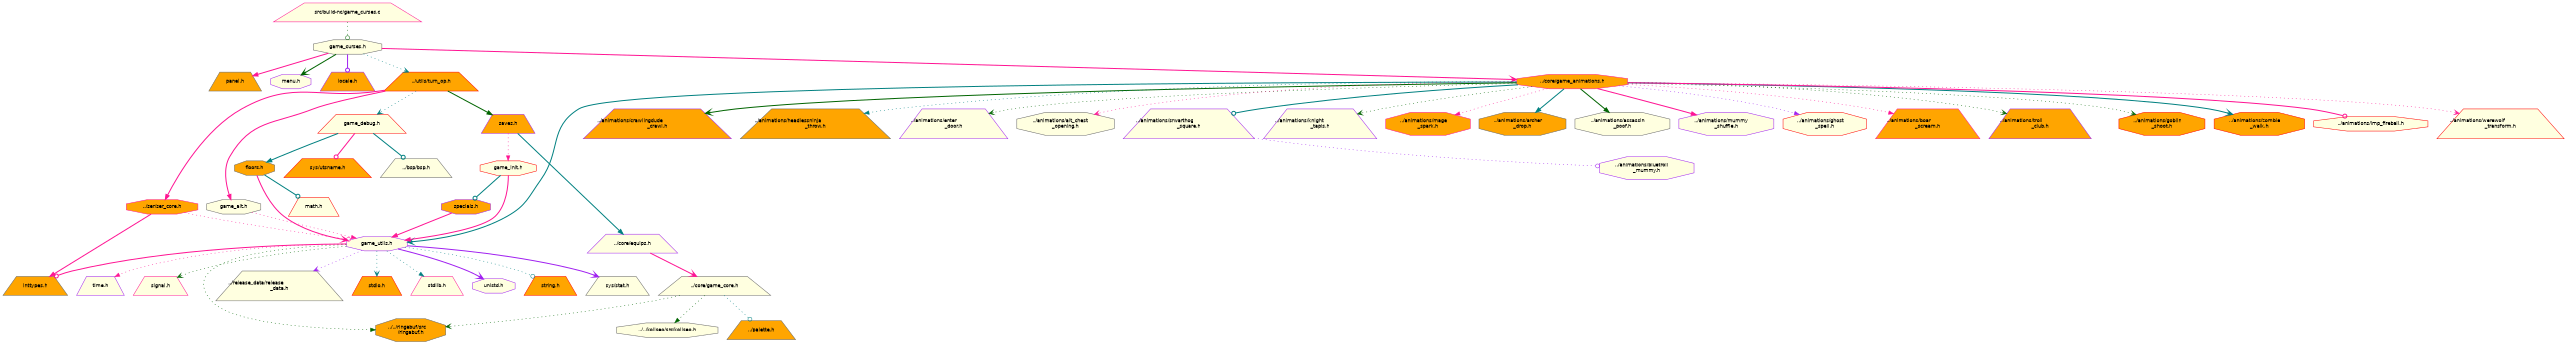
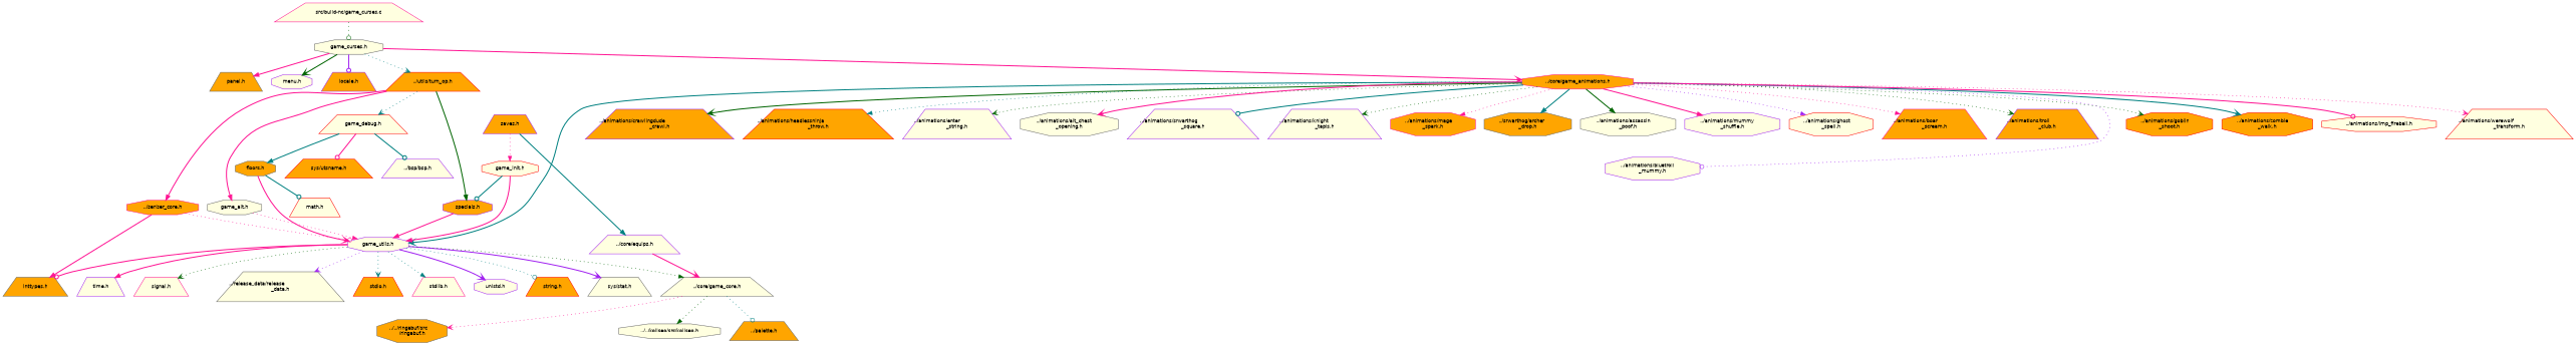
  digraph {
    fontname="DejaVu Sans"
    node [color=gray40 fillcolor=lightyellow fontname="DejaVu Sans" fontsize=10 shape=trapezium style=filled]
    edge [arrowhead=normal color=deeppink fontname="DejaVu Sans" fontsize=10 labelfontname=Helvetica labelfontsize=10 style=bold]
    n1 [color=deeppink fontcolor=black height=0.2 label="src/build-nc/game_curses.c" width=0.4]
    n2 [height=0.2 label="game_curses.h" shape=octagon width=0.4]
    n3 [fillcolor=orange height=0.2 label="panel.h" width=0.4]
    n4 [color=purple height=0.2 label="menu.h" shape=octagon width=0.4]
    n5 [color=purple fillcolor=orange height=0.2 label="locale.h" width=0.4]
    n6 [color=red fillcolor=orange height=0.2 label="../utils/turn_op.h" width=0.4]
    n7 [color=deeppink fillcolor=orange height=0.2 label="../core/game_animations.h" shape=octagon width=0.4]
    n8 [color=red height=0.2 label="game_debug.h" width=0.4]
    n9 [height=0.2 label="game_alt.h" shape=octagon width=0.4]
    n10 [color=purple fillcolor=orange height=0.2 label="saves.h" width=0.4]
    n11 [color=deeppink fillcolor=orange height=0.2 label="../ser/ser_core.h" shape=octagon width=0.4]
    n12 [color=purple height=0.2 label="game_utils.h" shape=octagon width=0.4]
    n13 [color=purple height=0.2 label="../animations/knight\l_tapis.h" width=0.4]
    n14 [color=deeppink fillcolor=orange height=0.2 label="../animations/mage\l_spark.h" shape=octagon width=0.4]
-   n15 [fillcolor=orange height=0.2 label="../animations/archer\l_drop.h" shape=octagon width=0.4]
+   n15 [fillcolor=orange height=0.2 label="../srwarthog/archer\l_drop.h" shape=octagon width=0.4]
    n16 [height=0.2 label="../animations/assassin\l_poof.h" shape=octagon width=0.4]
    n17 [color=purple height=0.2 label="../animations/mummy\l_shuffle.h" shape=octagon width=0.4]
    n18 [color=red height=0.2 label="../animations/ghost\l_spell.h" shape=octagon width=0.4]
    n19 [color=deeppink fillcolor=orange height=0.2 label="../animations/boar\l_scream.h" width=0.4]
    n20 [color=purple fillcolor=orange height=0.2 label="../animations/troll\l_club.h" width=0.4]
    n21 [color=red fillcolor=orange height=0.2 label="../animations/goblin\l_shoot.h" shape=octagon width=0.4]
    n22 [color=red fillcolor=orange height=0.2 label="../animations/zombie\l_walk.h" shape=octagon width=0.4]
    n23 [color=red height=0.2 label="../animations/imp_fireball.h" shape=octagon width=0.4]
    n24 [color=red height=0.2 label="../animations/werewolf\l_transform.h" width=0.4]
    n25 [color=purple fillcolor=orange height=0.2 label="../animations/crawlingdude\l_crawl.h" width=0.4]
    n26 [color=purple height=0.2 label="../animations/srwarthog\l_square.h" width=0.4]
-   n27 [fillcolor=orange height=0.2 label="../animations/headlessninja\l_throw.h" width=0.4]
+   n27 [color=red fillcolor=orange height=0.2 label="../animations/headlessninja\l_throw.h" width=0.4]
    n28 [color=purple height=0.2 label="../animations/bluetroll\l_mummy.h" shape=octagon width=0.4]
-   n29 [color=purple height=0.2 label="../animations/enter\l_door.h" width=0.4]
+   n29 [color=purple height=0.2 label="../animations/enter\l_string.h" width=0.4]
    n30 [height=0.2 label="../animations/alt_chest\l_opening.h" shape=octagon width=0.4]
    n31 [fillcolor=orange height=0.2 label="floors.h" shape=octagon width=0.4]
-   n32 [height=0.2 label="../bsp/bsp.h" width=0.4]
+   n32 [color=purple height=0.2 label="../bsp/bsp.h" width=0.4]
    n33 [color=red fillcolor=orange height=0.2 label="sys/utsname.h" width=0.4]
    n34 [color=purple height=0.2 label="../core/equips.h" width=0.4]
    n35 [color=red height=0.2 label="game_init.h" shape=octagon width=0.4]
    n36 [fillcolor=orange height=0.2 label="inttypes.h" width=0.4]
    n37 [color=red height=0.2 label="math.h" width=0.4]
    n38 [color=red fillcolor=orange height=0.2 label="stdio.h" width=0.4]
    n39 [color=deeppink height=0.2 label="stdlib.h" width=0.4]
    n40 [color=purple height=0.2 label="unistd.h" shape=octagon width=0.4]
    n41 [color=red fillcolor=orange height=0.2 label="string.h" width=0.4]
    n42 [height=0.2 label="sys/stat.h" width=0.4]
    n43 [color=purple height=0.2 label="time.h" width=0.4]
    n44 [color=deeppink height=0.2 label="signal.h" width=0.4]
    n45 [height=0.2 label="../core/game_core.h" width=0.4]
    n46 [height=0.2 label="../release_data/release\l_data.h" width=0.4]
    n47 [fillcolor=orange height=0.2 label="../../ringabuf/src\l/ringabuf.h" shape=octagon width=0.4]
    n48 [height=0.2 label="../../koliseo/src/koliseo.h" shape=octagon width=0.4]
    n49 [fillcolor=orange height=0.2 label="../palette.h" width=0.4]
    n50 [color=purple fillcolor=orange height=0.2 label="specials.h" shape=octagon width=0.4]
    n1 -> n2 [arrowhead=odot color=darkgreen style=dotted]
    n2 -> n3
    n2 -> n4 [arrowhead=vee color=darkgreen]
    n2 -> n5 [arrowhead=odot color=purple]
    n2 -> n6 [arrowhead=vee color=teal style=dotted]
    n2 -> n7 [arrowhead=vee]
    n6 -> n8 [arrowhead=vee color=teal style=dotted]
    n6 -> n9
-   n6 -> n10 [color=darkgreen]
+   n6 -> n50 [color=darkgreen]
    n6 -> n11
    n7 -> n12 [arrowhead=vee color=teal]
    n7 -> n13 [arrowhead=vee color=darkgreen style=dotted]
    n7 -> n14 [style=dotted]
    n7 -> n15 [color=teal]
    n7 -> n16 [color=darkgreen]
    n7 -> n17
    n7 -> n18 [color=purple style=dotted]
    n7 -> n19 [style=dotted]
    n7 -> n20 [arrowhead=vee color=darkgreen style=dotted]
    n7 -> n21 [arrowhead=vee color=darkgreen style=dotted]
    n7 -> n22 [arrowhead=vee color=teal]
    n7 -> n23 [arrowhead=odot]
    n7 -> n24 [arrowhead=vee style=dotted]
    n7 -> n25 [arrowhead=vee color=darkgreen]
    n7 -> n26 [arrowhead=odot color=teal]
    n7 -> n27 [color=teal style=dotted]
-   n26 -> n28 [arrowhead=odot color=purple style=dotted]
+   n7 -> n28 [arrowhead=odot color=purple style=dotted]
    n7 -> n29 [arrowhead=vee color=darkgreen style=dotted]
-   n7 -> n30 [arrowhead=vee style=dotted]
+   n7 -> n30 [arrowhead=vee]
    n8 -> n31 [color=teal]
    n8 -> n32 [arrowhead=odot color=teal]
    n8 -> n33 [arrowhead=odot]
    n9 -> n12 [style=dotted]
    n10 -> n34 [color=teal]
    n10 -> n35 [style=dotted]
    n11 -> n12 [arrowhead=odot style=dotted]
    n11 -> n36
    n12 -> n36 [arrowhead=odot]
    n12 -> n38 [arrowhead=vee color=teal style=dotted]
    n12 -> n39 [color=teal style=dotted]
    n12 -> n40 [arrowhead=vee color=purple]
    n12 -> n41 [arrowhead=odot color=teal style=dotted]
    n12 -> n42 [arrowhead=vee color=purple]
-   n12 -> n43 [style=dotted]
+   n12 -> n43
    n12 -> n44 [arrowhead=vee color=darkgreen style=dotted]
-   n12 -> n47 [color=darkgreen style=dotted]
+   n12 -> n45 [color=darkgreen style=dotted]
    n12 -> n46 [arrowhead=vee color=purple style=dotted]
    n31 -> n12 [arrowhead=vee]
    n31 -> n37 [arrowhead=odot color=teal]
    n34 -> n45 [arrowhead=vee]
    n35 -> n12
    n35 -> n50 [arrowhead=odot color=teal]
-   n45 -> n47 [arrowhead=vee color=darkgreen style=dotted]
+   n45 -> n47 [arrowhead=vee style=dotted]
    n45 -> n48 [color=darkgreen style=dotted]
    n45 -> n49 [arrowhead=odot color=teal style=dotted]
    n50 -> n12
  }
